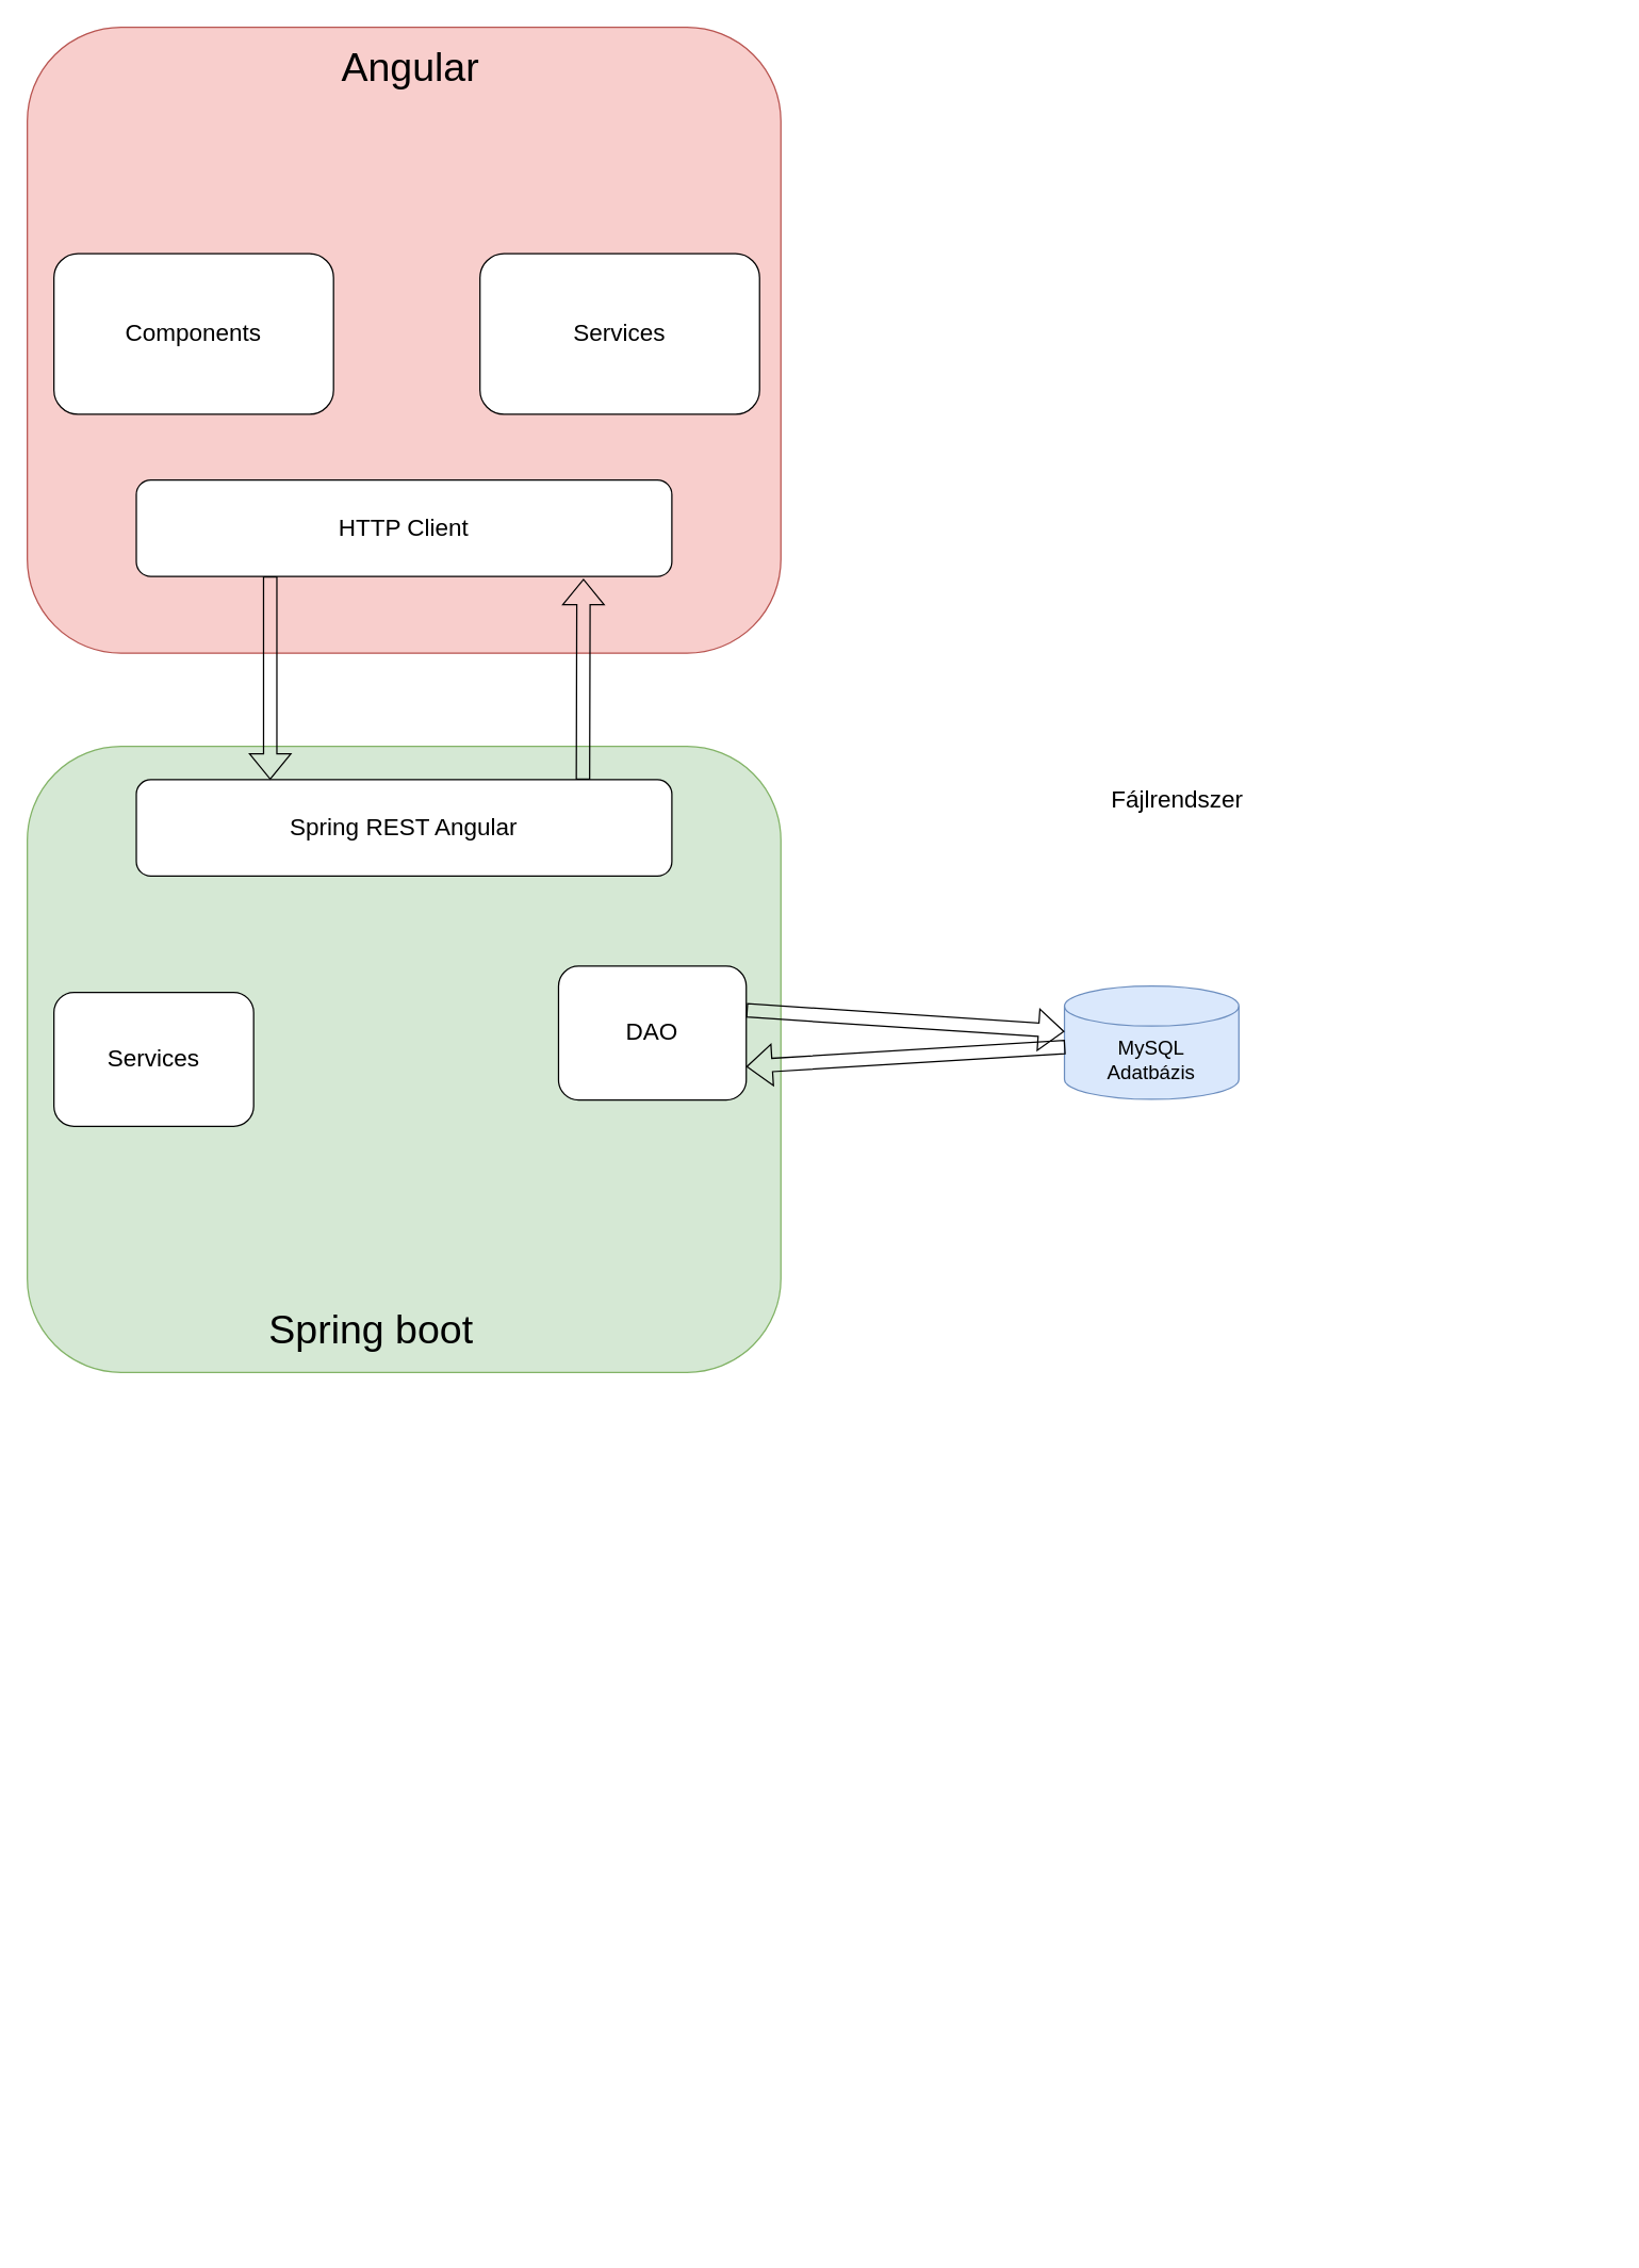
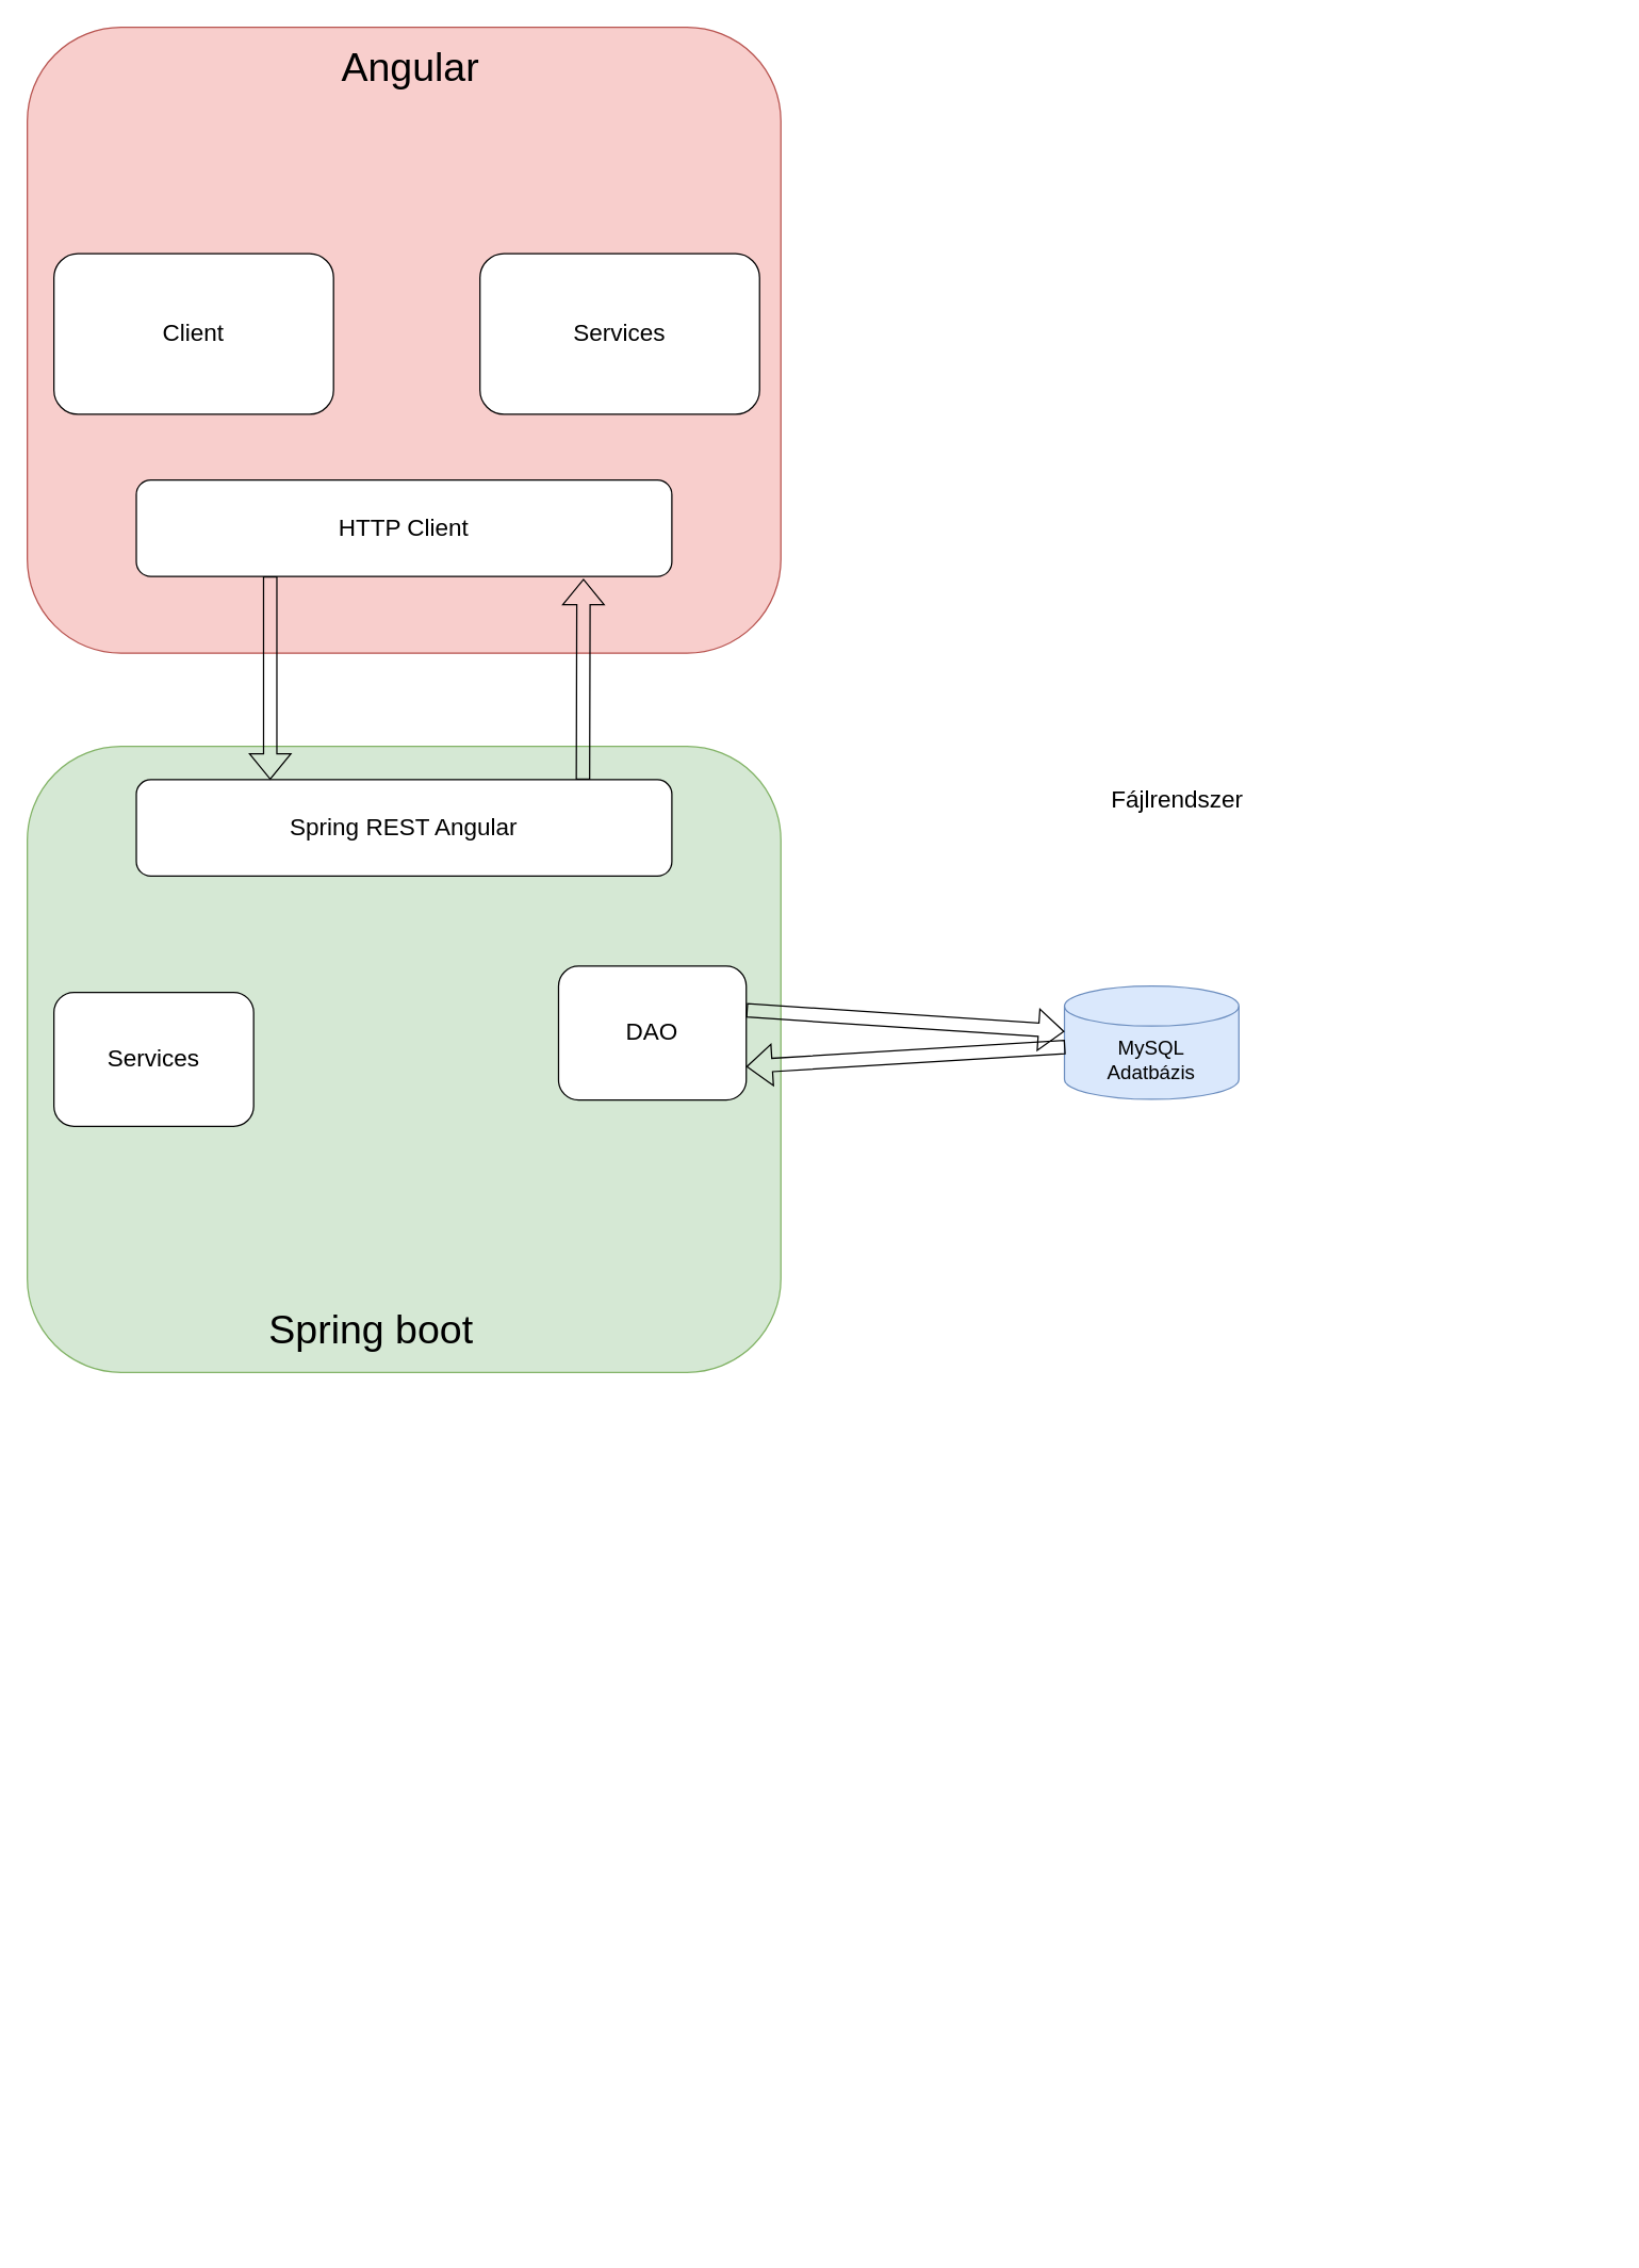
  <mxCell id="0" />
  <mxCell id="1" parent="0" />
  <mxCell id="2" value="" style="group" parent="1" vertex="1" connectable="0"><mxGeometry x="20" y="20" width="566" height="470" as="geometry" /></mxCell>
  <mxCell id="3" value="" style="rounded=1;whiteSpace=wrap;html=1;fillColor=#f8cecc;strokeColor=#b85450;" parent="2" vertex="1"><mxGeometry width="566" height="470" as="geometry" /></mxCell>
  <mxCell id="4" value="&lt;font style=&quot;font-size: 30px;&quot;&gt;Angular&lt;/font&gt;" style="text;html=1;align=center;verticalAlign=middle;whiteSpace=wrap;rounded=0;" parent="2" vertex="1"><mxGeometry x="223" y="12.051" width="130" height="36.154" as="geometry" /></mxCell>
- <mxCell id="5" value="&lt;font style=&quot;font-size: 18px;&quot;&gt;Components&lt;/font&gt;" style="rounded=1;whiteSpace=wrap;html=1;" parent="2" vertex="1"><mxGeometry x="20" y="170.002" width="210" height="120.513" as="geometry" /></mxCell>
+ <mxCell id="5" value="&lt;font style=&quot;font-size: 18px;&quot;&gt;Client&lt;/font&gt;" style="rounded=1;whiteSpace=wrap;html=1;" parent="2" vertex="1"><mxGeometry x="20" y="170.002" width="210" height="120.513" as="geometry" /></mxCell>
  <mxCell id="6" value="&lt;font style=&quot;font-size: 18px;&quot;&gt;Services&lt;/font&gt;" style="rounded=1;whiteSpace=wrap;html=1;" parent="2" vertex="1"><mxGeometry x="340" y="170.002" width="210" height="120.513" as="geometry" /></mxCell>
  <mxCell id="7" value="&lt;font style=&quot;font-size: 18px;&quot;&gt;HTTP Client&lt;/font&gt;" style="rounded=1;whiteSpace=wrap;html=1;" parent="2" vertex="1"><mxGeometry x="81.87" y="340.005" width="402.25" height="72.308" as="geometry" /></mxCell>
  <mxCell id="8" value="" style="shape=image;verticalLabelPosition=bottom;labelBackgroundColor=default;verticalAlign=top;aspect=fixed;imageAspect=0;image=https://upload.wikimedia.org/wikipedia/commons/thumb/c/cf/Angular_full_color_logo.svg/1200px-Angular_full_color_logo.svg.png;" parent="2" vertex="1"><mxGeometry x="213" y="40" width="140" height="140" as="geometry" /></mxCell>
  <mxCell id="9" value="" style="group" parent="1" vertex="1" connectable="0"><mxGeometry x="20" y="560" width="1189" height="1120.49" as="geometry" /></mxCell>
  <mxCell id="10" value="" style="group" parent="9" vertex="1" connectable="0"><mxGeometry width="949" height="1120.49" as="geometry" /></mxCell>
  <mxCell id="11" value="" style="rounded=1;whiteSpace=wrap;html=1;fillColor=#d5e8d4;strokeColor=#82b366;" parent="10" vertex="1"><mxGeometry width="566" height="470" as="geometry" /></mxCell>
  <mxCell id="12" value="&lt;font style=&quot;font-size: 18px;&quot;&gt;Services&lt;/font&gt;" style="rounded=1;whiteSpace=wrap;html=1;" parent="10" vertex="1"><mxGeometry x="20" y="184.74" width="150" height="100.51" as="geometry" /></mxCell>
  <mxCell id="13" value="&lt;font style=&quot;font-size: 18px;&quot;&gt;Spring REST Angular&lt;/font&gt;" style="rounded=1;whiteSpace=wrap;html=1;" parent="10" vertex="1"><mxGeometry x="81.88" y="25.005" width="402.25" height="72.308" as="geometry" /></mxCell>
  <mxCell id="14" value="&lt;font style=&quot;font-size: 18px;&quot;&gt;DAO&lt;/font&gt;" style="rounded=1;whiteSpace=wrap;html=1;" parent="10" vertex="1"><mxGeometry x="399" y="165" width="141" height="100.51" as="geometry" /></mxCell>
  <mxCell id="15" value="&lt;font style=&quot;font-size: 30px;&quot;&gt;Spring boot&lt;/font&gt;" style="text;html=1;align=center;verticalAlign=middle;whiteSpace=wrap;rounded=0;" parent="10" vertex="1"><mxGeometry x="179.51" y="420" width="157" height="36.15" as="geometry" /></mxCell>
  <mxCell id="16" value="" style="shape=image;verticalLabelPosition=bottom;labelBackgroundColor=default;verticalAlign=top;aspect=fixed;imageAspect=0;image=https://upload.wikimedia.org/wikipedia/commons/thumb/7/79/Spring_Boot.svg/1024px-Spring_Boot.svg.png;" parent="10" vertex="1"><mxGeometry x="230" y="302.44" width="105.68" height="105.68" as="geometry" /></mxCell>
  <mxCell id="17" value="" style="shape=image;verticalLabelPosition=bottom;labelBackgroundColor=default;verticalAlign=top;aspect=fixed;imageAspect=0;image=https://upload.wikimedia.org/wikipedia/en/thumb/3/30/Java_programming_language_logo.svg/1200px-Java_programming_language_logo.svg.png;" parent="10" vertex="1"><mxGeometry x="66.79" y="302.44" width="56.43" height="103.24" as="geometry" /></mxCell>
  <mxCell id="18" value="&lt;font style=&quot;font-size: 15px;&quot;&gt;MySQL&lt;/font&gt;&lt;div style=&quot;font-size: 15px;&quot;&gt;&lt;font style=&quot;font-size: 15px;&quot;&gt;Adatbázis&lt;/font&gt;&lt;/div&gt;" style="shape=cylinder3;whiteSpace=wrap;html=1;boundedLbl=1;backgroundOutline=1;size=15;fillColor=#dae8fc;strokeColor=#6c8ebf;" parent="10" vertex="1"><mxGeometry x="779" y="180" width="131" height="85" as="geometry" /></mxCell>
  <mxCell id="19" value="" style="shape=flexArrow;endArrow=classic;html=1;rounded=0;exitX=1.001;exitY=0.33;exitDx=0;exitDy=0;exitPerimeter=0;" parent="10" source="14" edge="1"><mxGeometry width="50" height="50" relative="1" as="geometry"><mxPoint x="619" y="360" as="sourcePoint" /><mxPoint x="779" y="214" as="targetPoint" /></mxGeometry></mxCell>
  <mxCell id="20" value="" style="shape=flexArrow;endArrow=classic;html=1;rounded=0;entryX=1;entryY=0.75;entryDx=0;entryDy=0;exitX=0.005;exitY=0.537;exitDx=0;exitDy=0;exitPerimeter=0;" parent="10" source="18" target="14" edge="1"><mxGeometry width="50" height="50" relative="1" as="geometry"><mxPoint x="779" y="260" as="sourcePoint" /><mxPoint x="789" y="224" as="targetPoint" /></mxGeometry></mxCell>
  <mxCell id="21" value="&lt;font style=&quot;font-size: 18px;&quot;&gt;Fájlrendszer&lt;/font&gt;" style="text;html=1;align=center;verticalAlign=middle;whiteSpace=wrap;rounded=0;" vertex="1" parent="10"><mxGeometry x="794" y="25.0" width="140" height="30" as="geometry" /></mxCell>
  <mxCell id="22" value="" style="shape=image;verticalLabelPosition=bottom;labelBackgroundColor=default;verticalAlign=top;aspect=fixed;imageAspect=0;image=https://e7.pngegg.com/pngimages/747/798/png-clipart-mysql-logo-mysql-database-web-development-computer-software-dolphin-marine-mammal-animals-thumbnail.png;" parent="9" vertex="1"><mxGeometry x="919" y="210" width="110" height="110" as="geometry" /></mxCell>
  <mxCell id="23" value="" style="shape=flexArrow;endArrow=classic;html=1;rounded=0;entryX=0.835;entryY=1.024;entryDx=0;entryDy=0;entryPerimeter=0;exitX=0.834;exitY=0.001;exitDx=0;exitDy=0;exitPerimeter=0;" parent="1" source="13" target="7" edge="1"><mxGeometry width="50" height="50" relative="1" as="geometry"><mxPoint x="439" y="584" as="sourcePoint" /><mxPoint x="469" y="500" as="targetPoint" /></mxGeometry></mxCell>
  <mxCell id="24" value="" style="shape=flexArrow;endArrow=classic;html=1;rounded=0;entryX=0.25;entryY=0;entryDx=0;entryDy=0;exitX=0.25;exitY=1;exitDx=0;exitDy=0;" parent="1" source="7" target="13" edge="1"><mxGeometry width="50" height="50" relative="1" as="geometry"><mxPoint x="469" y="595" as="sourcePoint" /><mxPoint x="469" y="454" as="targetPoint" /></mxGeometry></mxCell>
  <mxCell id="25" value="" style="shape=image;verticalLabelPosition=bottom;labelBackgroundColor=default;verticalAlign=top;aspect=fixed;imageAspect=0;image=https://videotanfolyam.hu/images/blog/lead200/egyedi_mappa_ikonok.png;" vertex="1" parent="1"><mxGeometry x="799" y="430" width="170" height="170" as="geometry" /></mxCell>
